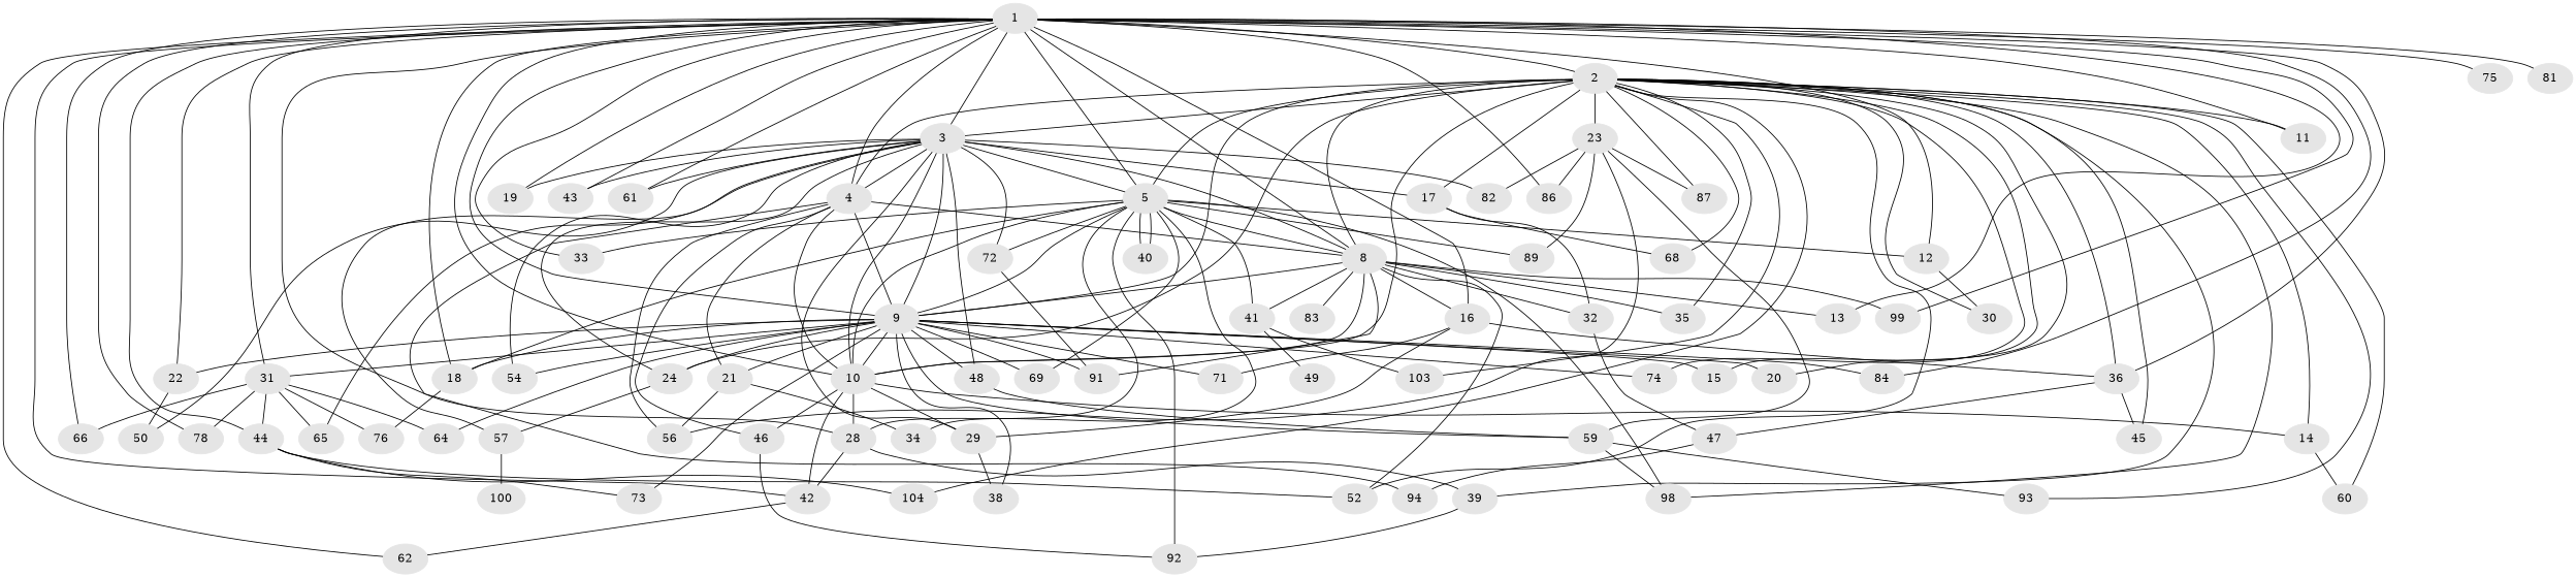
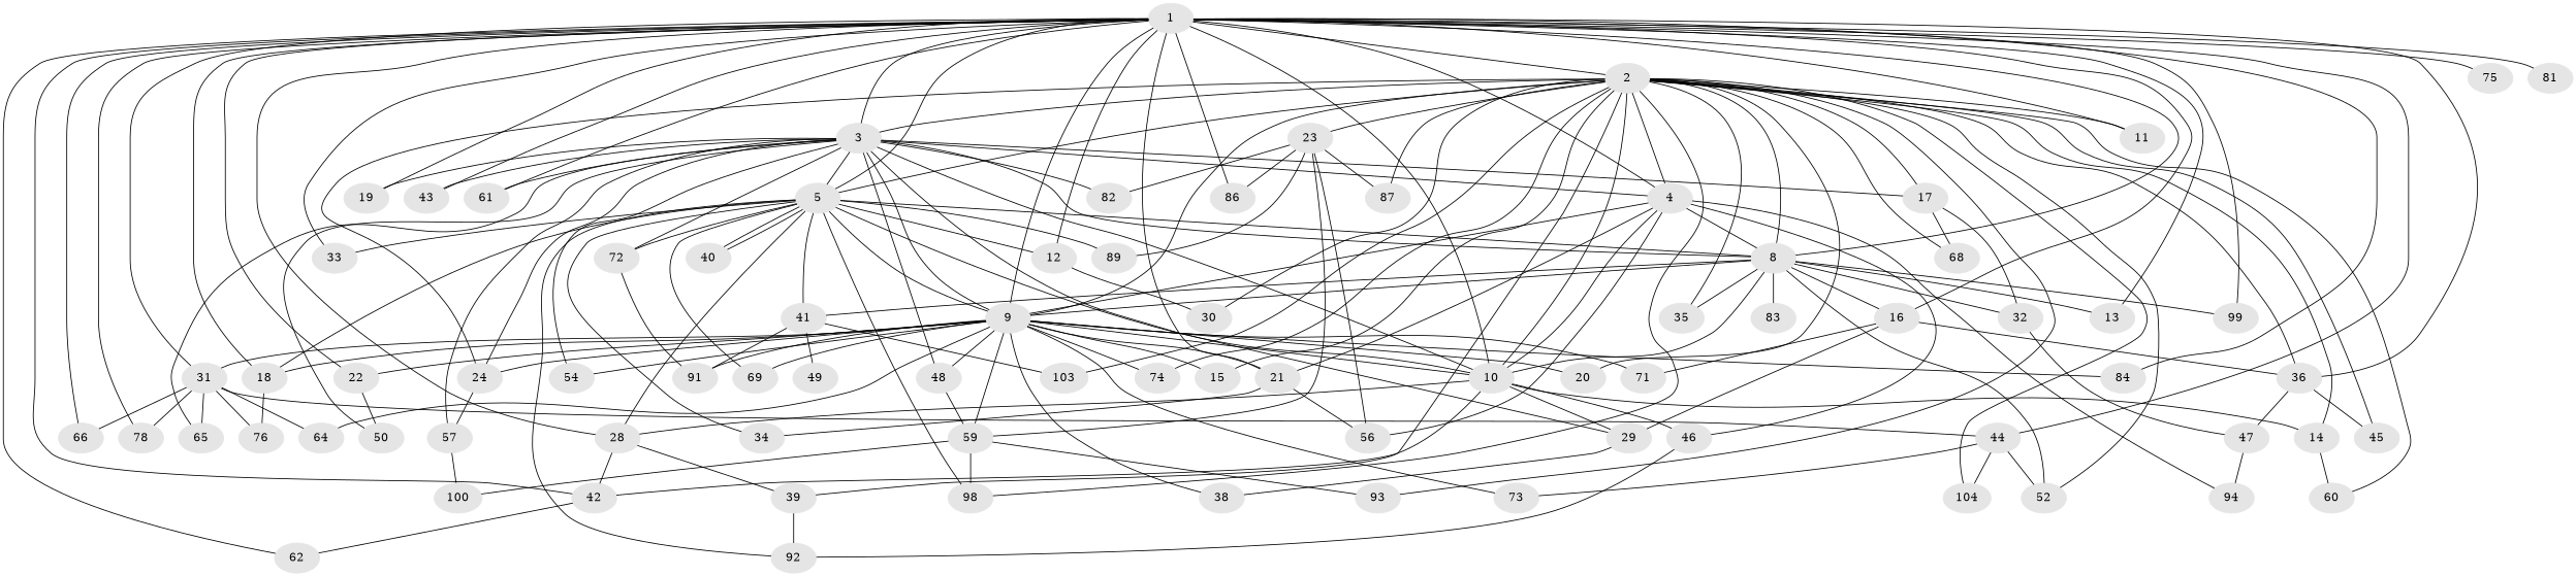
  graph {
    node [color=gray90 style=filled]
    1 [super="+7"]
    2 [super="+6"]
    3 [super="+85"]
    4 [super="+51"]
    5 [super="+63"]
    8 [super="+27"]
    9 [super="+90"]
    10 [super="+80"]
    11
    12 [super="+55"]
    13
    16 [super="+37"]
    18
    19
    21 [super="+26"]
    22 [super="+95"]
    28 [super="+53"]
    31 [super="+58"]
    33
    36 [super="+102"]
    42
    43
    44 [super="+79"]
    61
    62
    66
    75
    78
    81
    84
    86
    99
    14
    15
    17
    20
    23 [super="+105"]
    24 [super="+25"]
    30
    35
    39
    45
    52
    60
    68
    74
    87
    93
    98 [super="+106"]
    103
    104
    29 [super="+70"]
    48
    50
    54
    57 [super="+67"]
    65
    72
    82
    46
    56
    94
    34
    40
    41
    69
    89
    92 [super="+97"]
    32
    83
    91 [super="+96"]
    38
    59 [super="+77"]
    64
    71
    73
    76
    47
    100
    49
    1 -- 2 [weight=4]
    1 -- 3 [weight=2]
    1 -- 4 [weight=2]
    1 -- 5 [weight=2]
    1 -- 8 [weight=2]
    1 -- 9 [weight=2]
    1 -- 10 [weight=2]
    1 -- 11
    1 -- 12 [weight=2]
    1 -- 13
    1 -- 16 [weight=2]
    1 -- 18
    1 -- 19
+   1 -- 21
    1 -- 22
    1 -- 28
    1 -- 31
    1 -- 33
    1 -- 36
    1 -- 42
    1 -- 43
    1 -- 44
    1 -- 61
    1 -- 62
    1 -- 66
    1 -- 75 [weight=2]
    1 -- 78
    1 -- 81
    1 -- 84
    1 -- 86
    1 -- 99
    2 -- 3 [weight=2]
    2 -- 4 [weight=2]
    2 -- 5 [weight=2]
    2 -- 8 [weight=2]
    2 -- 9 [weight=2]
    2 -- 10 [weight=2]
    2 -- 11
    2 -- 36
    2 -- 14
    2 -- 15
    2 -- 17
    2 -- 20
    2 -- 23
    2 -- 24
    2 -- 30
    2 -- 35
    2 -- 39
    2 -- 45
    2 -- 52
    2 -- 60
    2 -- 68
    2 -- 74
    2 -- 87
    2 -- 93
    2 -- 98
    2 -- 103
    2 -- 104
    3 -- 4
    3 -- 5
    3 -- 8
    3 -- 9
    3 -- 10
    3 -- 19
    3 -- 43
    3 -- 61
    3 -- 17
    3 -- 24
    3 -- 29
    3 -- 48
    3 -- 50
    3 -- 54
    3 -- 57 [weight=2]
    3 -- 65
    3 -- 72
    3 -- 82 [weight=2]
    4 -- 8
    4 -- 9 [weight=2]
    4 -- 10
    4 -- 21
    4 -- 46
    4 -- 56
    4 -- 94
    5 -- 8
    5 -- 9
    5 -- 10
    5 -- 12
    5 -- 18
    5 -- 28
    5 -- 33
    5 -- 98
    5 -- 72
    5 -- 34
    5 -- 40
    5 -- 40
    5 -- 41
    5 -- 69
    5 -- 89
    5 -- 92
    8 -- 9
    8 -- 10
    8 -- 13
    8 -- 16
    8 -- 99
    8 -- 35
    8 -- 52
    8 -- 41
    8 -- 32
    8 -- 83 [weight=2]
-   8 -- 91
+   41 -- 91
    9 -- 10
    9 -- 18
    9 -- 21
    9 -- 22 [weight=2]
    9 -- 31 [weight=2]
    9 -- 84
    9 -- 15
    9 -- 20
    9 -- 24
    9 -- 74
    9 -- 48
    9 -- 54
    9 -- 69
    9 -- 91
    9 -- 38
    9 -- 59
    9 -- 64
    9 -- 71
    9 -- 73
    10 -- 28
    10 -- 42
    10 -- 14
    10 -- 29
    10 -- 46
    12 -- 30
    16 -- 36
    16 -- 29
    16 -- 71
    18 -- 76
    21 -- 56
    21 -- 34
    22 -- 50
    28 -- 42
    28 -- 39
    31 -- 44
    31 -- 66
    31 -- 78
    31 -- 65
    31 -- 64
    31 -- 76
    36 -- 45
    36 -- 47
    42 -- 62
    44 -- 52
    44 -- 104
    44 -- 73
    14 -- 60
    17 -- 68
    17 -- 32
    23 -- 86
    23 -- 87
    23 -- 82
    23 -- 56
    23 -- 89
    23 -- 59
    24 -- 57
    39 -- 92
    29 -- 38
    48 -- 59
    57 -- 100
    72 -- 91
    46 -- 92
    41 -- 103
    41 -- 49
    32 -- 47
    59 -- 93
    59 -- 98
+   59 -- 100
    47 -- 94
  }
